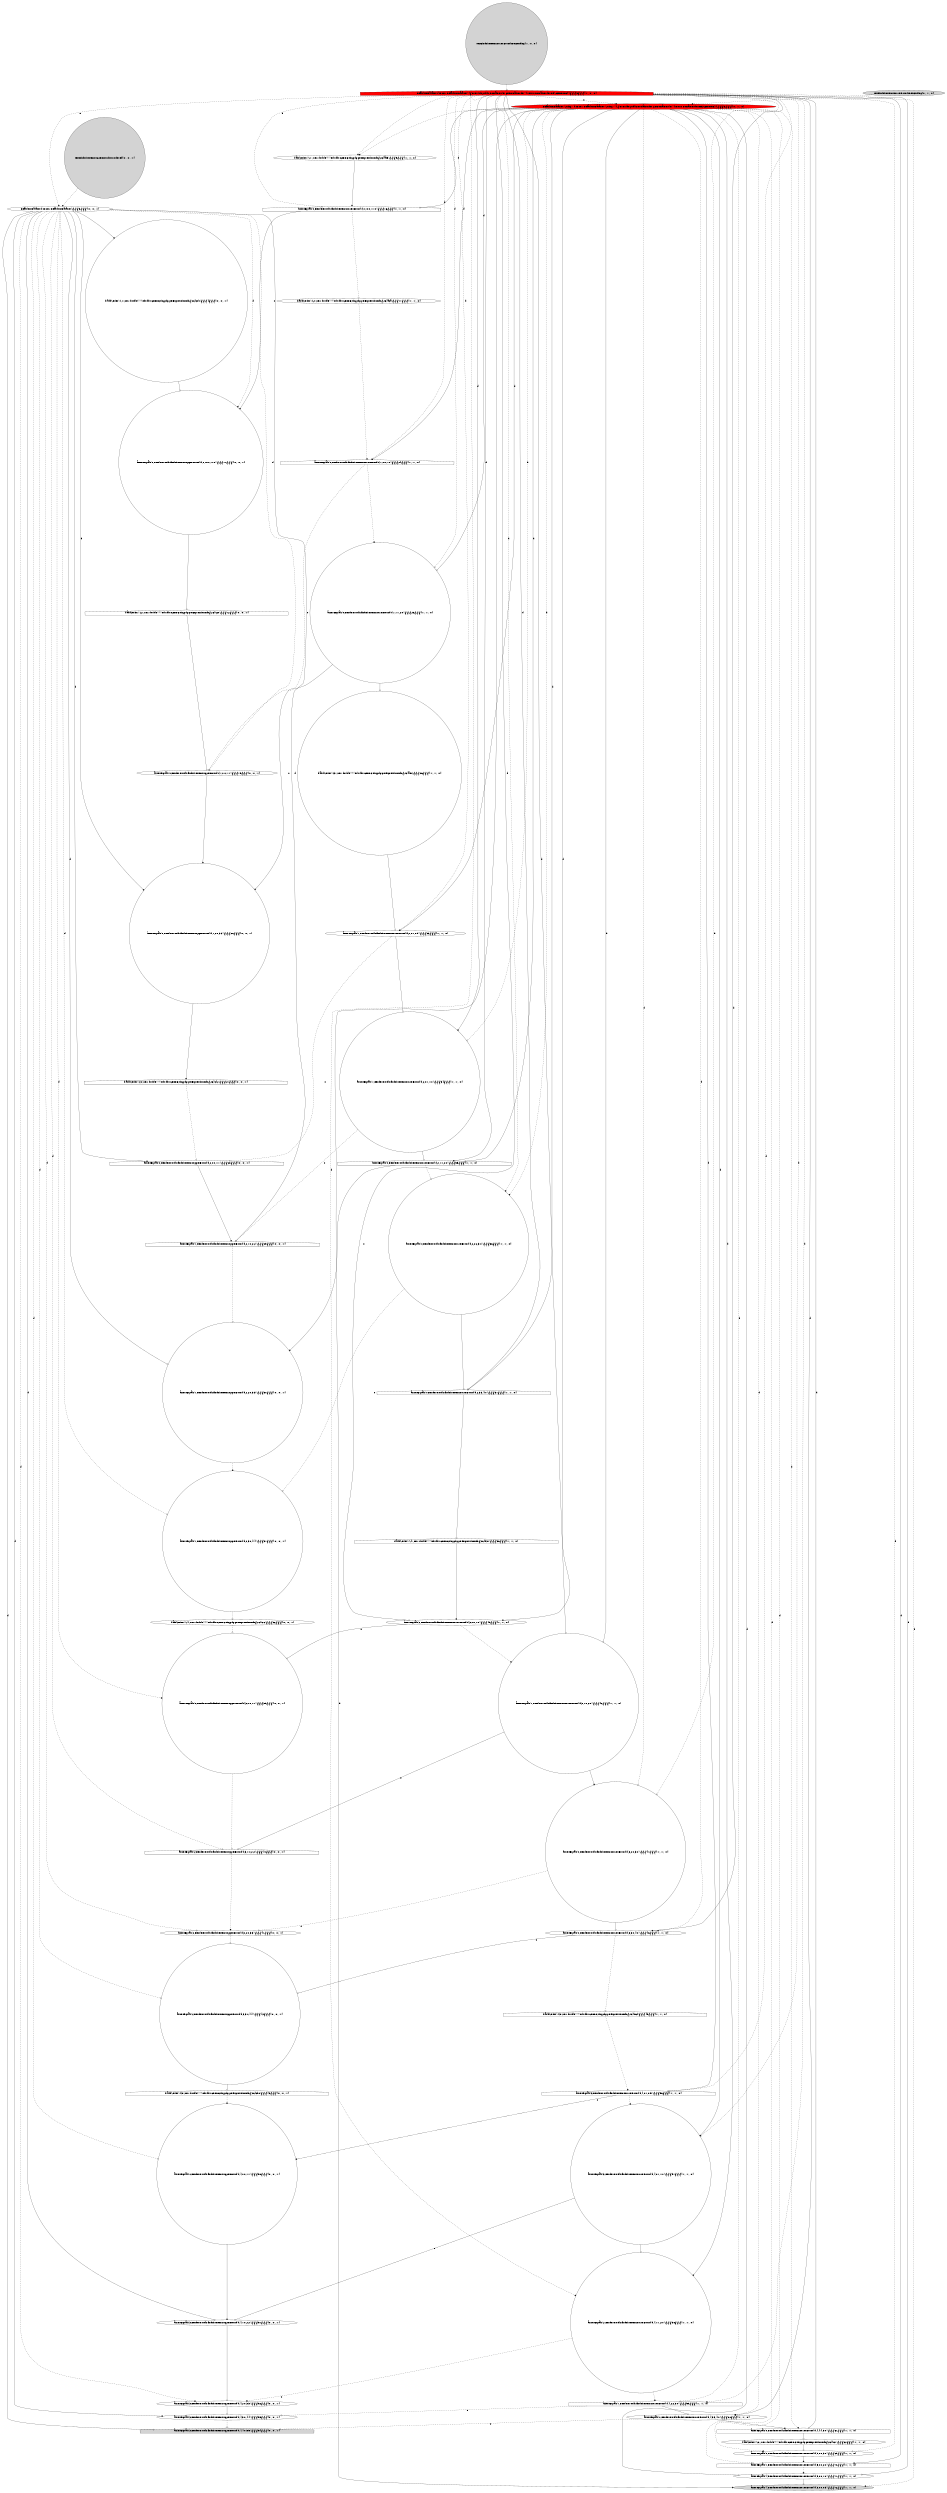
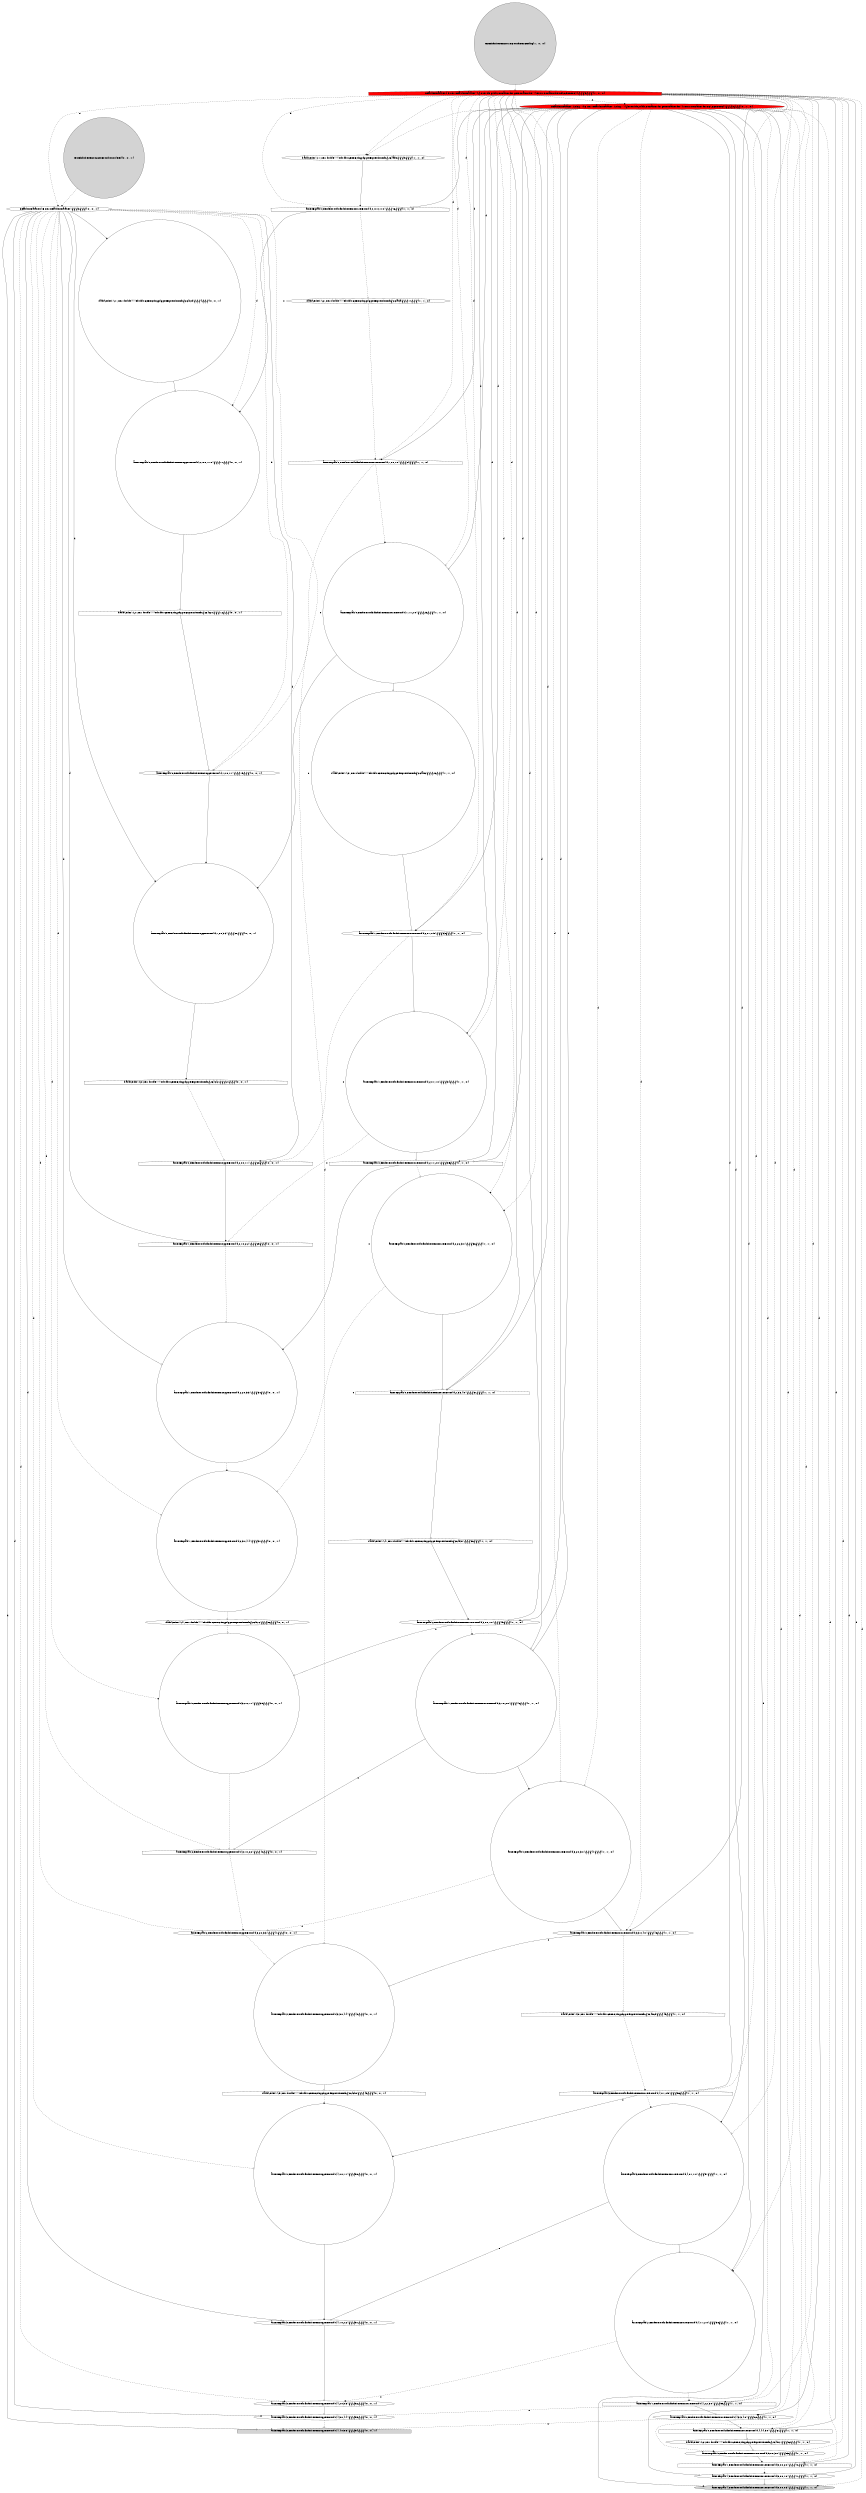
  digraph {
    node [fillcolor=white shape=ellipse style=filled]
    edge [style=solid arrowhead=odot]
    n1 [label="assertEquals(1,RendererUtils.findLiveItemsLowerBound(d,2,0.1,0.5))@@@33@@@['1', '1', '0']"]
    n2 [label="assertEquals(0,RendererUtils.findLiveItemsUpperBound(d,2,0.0,1.1))@@@28@@@['0', '0', '1']" shape=house]
    n3 [label="assertEquals(1,RendererUtils.findLiveItemsLowerBound(d,2,0.1,1.0))@@@34@@@['1', '1', '0']" shape=circle]
    n4 [fillcolor=lightgray label="assertEquals(4,RendererUtils.findLiveItemsLowerBound(d,5,0.0,0.5))@@@72@@@['1', '1', '0']"]
    n5 [label="assertEquals(0,RendererUtils.findLiveItemsLowerBound(d,2,1.1,2.0))@@@35@@@['1', '1', '0']" shape=house]
    n6 [label="assertEquals(0,RendererUtils.findLiveItemsLowerBound(d,2,2.2,3.0))@@@36@@@['1', '1', '0']" shape=circle]
    n7 [label="assertEquals(1,RendererUtils.findLiveItemsUpperBound(d,2,2.0,3.3))@@@30@@@['0', '0', '1']" shape=circle]
    n8 [label="d.addSeries(\"S6\",new double((((((edu.fdu.CPPDG.tinypdg.pe.ExpressionInfo@264bc1)@@@62@@@['1', '1', '0']"]
    n9 [label="assertEquals(0,RendererUtils.findLiveItemsLowerBound(d,5,0.0,3.0))@@@69@@@['1', '1', '0']"]
    n10 [label="assertEquals(0,RendererUtils.findLiveItemsLowerBound(d,2,3.3,4.0))@@@37@@@['1', '1', '0']" shape=house]
    n11 [label="assertEquals(1,RendererUtils.findLiveItemsUpperBound(d,2,3.0,4.4))@@@31@@@['0', '0', '1']" shape=circle]
    n12 [label="assertEquals(3,RendererUtils.findLiveItemsLowerBound(d,4,0.1,1.0))@@@57@@@['1', '1', '0']" shape=circle]
    n13 [label="assertEquals(2,RendererUtils.findLiveItemsLowerBound(d,4,1.1,2.0))@@@58@@@['1', '1', '0']" shape=circle]
    n14 [label="assertEquals(3,RendererUtils.findLiveItemsUpperBound(d,4,1.0,2.2))@@@51@@@['0', '0', '1']"]
    n15 [label="d.addSeries(\"S5\",new double((((((edu.fdu.CPPDG.tinypdg.pe.ExpressionInfo@264cb8)@@@43@@@['0', '0', '1']" shape=house]
    n16 [label="assertEquals(0,RendererUtils.findLiveItemsUpperBound(d,4,0.0,1.1))@@@50@@@['0', '0', '1']" shape=circle]
    n17 [label="assertEquals(1,RendererUtils.findLiveItemsLowerBound(d,3,1.0,2.0))@@@46@@@['1', '1', '0']" shape=circle]
    n18 [label="assertEquals(0,RendererUtils.findLiveItemsLowerBound(d,3,2.0,3.0))@@@47@@@['1', '1', '0']" shape=circle]
    n19 [label="assertEquals(2,RendererUtils.findLiveItemsUpperBound(d,3,1.0,2.2))@@@40@@@['0', '0', '1']" shape=house]
    n20 [fillcolor=lightgray label="testFindLiveItemsUpperBound_Unordered['0', '0', '1']" shape=circle]
    n21 [label="DefaultXYDataset d = new DefaultXYDataset()@@@3@@@['0', '0', '1']"]
    n22 [label="d.addSeries(\"S3\",new double((((((edu.fdu.CPPDG.tinypdg.pe.ExpressionInfo@264c42)@@@21@@@['0', '0', '1']" shape=house]
    n23 [label="assertEquals(1,RendererUtils.findLiveItemsLowerBound(d,4,2.2,3.0))@@@59@@@['1', '1', '0']" shape=house]
    n24 [label="assertEquals(3,RendererUtils.findLiveItemsUpperBound(d,4,2.0,3.3))@@@52@@@['0', '0', '1']"]
    n25 [label="d.addSeries(\"S4\",new double((((((edu.fdu.CPPDG.tinypdg.pe.ExpressionInfo@264b31)@@@38@@@['1', '1', '0']" shape=house]
    n26 [label="assertEquals(0,RendererUtils.findLiveItemsUpperBound(d,1,0.0,1.1))@@@19@@@['0', '0', '1']"]
    n27 [label="assertEquals(0,RendererUtils.findLiveItemsUpperBound(d,1,2.0,3.3))@@@20@@@['0', '0', '1']" shape=circle]
    n28 [label="assertEquals(1,RendererUtils.findLiveItemsUpperBound(d,2,1.0,2.2))@@@29@@@['0', '0', '1']" shape=house]
-   n29 [fillcolor=lightgray label="testFindLiveItemsLowerBound_Descending['0', '1', '0']"]
    n30 [fillcolor=red label="DefaultXYDataset<String> d = new DefaultXYDataset<String>(){@Override public DomainOrder getDomainOrder(){return DomainOrder.DESCENDING}}@@@3@@@['0', '1', '0']"]
    n31 [label="d.addSeries(\"S2\",new double((((((edu.fdu.CPPDG.tinypdg.pe.ExpressionInfo@264c20)@@@12@@@['0', '0', '1']" shape=house]
    n32 [label="assertEquals(2,RendererUtils.findLiveItemsLowerBound(d,3,0.0,1.0))@@@45@@@['1', '1', '0']"]
    n33 [label="assertEquals(0,RendererUtils.findLiveItemsUpperBound(d,3,0.0,1.1))@@@39@@@['0', '0', '1']" shape=circle]
    n34 [label="assertEquals(0,RendererUtils.findLiveItemsLowerBound(d,1,1.1,2.0))@@@25@@@['1', '1', '0']" shape=circle]
    n35 [label="d.addSeries(\"S3\",new double((((((edu.fdu.CPPDG.tinypdg.pe.ExpressionInfo@264aec)@@@26@@@['1', '1', '0']" shape=circle]
    n36 [label="assertEquals(0,RendererUtils.findLiveItemsLowerBound(d,4,3.3,4.0))@@@60@@@['1', '1', '0']"]
    n37 [label="assertEquals(0,RendererUtils.findLiveItemsLowerBound(d,4,4.4,5.0))@@@61@@@['1', '1', '0']" shape=house]
    n38 [fillcolor=lightgray label="assertEquals(3,RendererUtils.findLiveItemsUpperBound(d,4,4.0,5.5))@@@54@@@['0', '0', '1']" shape=house]
    n39 [label="d.addSeries(\"S1\",new double((((((edu.fdu.CPPDG.tinypdg.pe.ExpressionInfo@264ab5)@@@9@@@['1', '1', '0']"]
    n40 [label="assertEquals(0,RendererUtils.findLiveItemsLowerBound(d,0,10.0,11.0))@@@16@@@['1', '1', '0']" shape=house]
    n41 [label="d.addSeries(\"S4\",new double((((((edu.fdu.CPPDG.tinypdg.pe.ExpressionInfo@264c7c)@@@32@@@['0', '0', '1']"]
    n42 [label="d.addSeries(\"S1\",new double((((((edu.fdu.CPPDG.tinypdg.pe.ExpressionInfo@264c0b)@@@4@@@['0', '0', '1']" shape=circle]
    n43 [label="assertEquals(0,RendererUtils.findLiveItemsUpperBound(d,0,10.0,11.0))@@@11@@@['0', '0', '1']" shape=circle]
    n44 [label="assertEquals(2,RendererUtils.findLiveItemsUpperBound(d,3,3.0,4.4))@@@42@@@['0', '0', '1']" shape=circle]
    n45 [label="assertEquals(2,RendererUtils.findLiveItemsUpperBound(d,3,2.0,3.3))@@@41@@@['0', '0', '1']"]
    n46 [label="assertEquals(3,RendererUtils.findLiveItemsUpperBound(d,4,3.0,4.4))@@@53@@@['0', '0', '1']"]
    n47 [label="d.addSeries(\"S2\",new double((((((edu.fdu.CPPDG.tinypdg.pe.ExpressionInfo@264aca)@@@17@@@['1', '1', '0']"]
    n48 [label="assertEquals(3,RendererUtils.findLiveItemsLowerBound(d,4,0.1,0.5))@@@56@@@['1', '1', '0']" shape=house]
    n49 [label="assertEquals(0,RendererUtils.findLiveItemsLowerBound(d,1,0.0,1.0))@@@24@@@['1', '1', '0']" shape=house]
    n50 [fillcolor=red label="DefaultXYDataset d = new DefaultXYDataset(){@Override public DomainOrder getDomainOrder(){return DomainOrder.DESCENDING}}@@@3@@@['1', '0', '0']" shape=house]
    n51 [label="assertEquals(0,RendererUtils.findLiveItemsLowerBound(d,3,3.0,4.0))@@@48@@@['1', '1', '0']"]
    n52 [label="assertEquals(4,RendererUtils.findLiveItemsLowerBound(d,5,0.0,1.0))@@@71@@@['1', '1', '0']"]
    n53 [label="assertEquals(1,RendererUtils.findLiveItemsLowerBound(d,5,0.0,2.0))@@@70@@@['1', '1', '0']" shape=house]
    n54 [label="d.addSeries(\"S5\",new double((((((edu.fdu.CPPDG.tinypdg.pe.ExpressionInfo@264b6d)@@@49@@@['1', '1', '0']" shape=house]
    n55 [fillcolor=lightgray label="testFindLiveItemsLowerBound_Descending['1', '0', '0']" shape=circle]
    n1 -> n2 [label=0 style=dashed]
    n1 -> n3
    n2 -> n28 [arrowhead=dot]
    n3 -> n5
    n3 -> n28 [label=0 style=dashed]
    n5 -> n6 [style=dashed]
    n5 -> n7 [label=0 arrowhead=dot]
    n6 -> n10
    n6 -> n11 [label=0 style=dashed]
    n7 -> n11 [style=dashed arrowhead=dot]
    n8 -> n9
    n9 -> n53 [arrowhead=dot]
    n10 -> n25
    n11 -> n41 [style=dashed]
    n12 -> n13
    n12 -> n14 [label=0]
    n13 -> n23 [style=dashed arrowhead=dot]
    n13 -> n24 [label=0 style=dashed arrowhead=dot]
    n14 -> n24
    n15 -> n16 [style=dashed arrowhead=dot]
    n16 -> n14 [arrowhead=dot]
    n17 -> n18 [arrowhead=dot]
    n17 -> n19 [label=0]
    n18 -> n45 [label=0 style=dashed]
    n18 -> n51
    n19 -> n45 [style=dashed arrowhead=dot]
    n20 -> n21 [style=dashed arrowhead=dot]
    n21 -> n2 [label=d arrowhead=dot]
    n21 -> n7 [label=d]
    n21 -> n11 [label=d style=dashed]
    n21 -> n14 [label=d]
    n21 -> n16 [label=d style=dashed]
    n21 -> n19 [label=d style=dashed]
    n21 -> n24 [label=d style=dashed arrowhead=dot]
    n21 -> n26 [label=d style=dashed]
    n21 -> n27 [label=d arrowhead=dot]
    n21 -> n28 [label=d]
    n21 -> n33 [label=d style=dashed arrowhead=dot]
    n21 -> n38 [label=d]
    n21 -> n42 [arrowhead=dot]
    n21 -> n43 [label=d style=dashed arrowhead=dot]
    n21 -> n44 [label=d style=dashed]
    n21 -> n45 [label=d style=dashed]
    n21 -> n46 [label=d arrowhead=dot]
    n22 -> n2 [style=dashed]
    n23 -> n36
    n23 -> n46 [label=0 style=dashed]
    n24 -> n46
    n25 -> n32 [arrowhead=dot]
    n26 -> n27 [arrowhead=dot]
    n27 -> n22 [arrowhead=dot]
    n28 -> n7 [style=dashed]
-   n29 -> n30 [style=dashed arrowhead=dot]
    n30 -> n1 [label=d]
    n30 -> n3 [label=d style=dashed]
    n30 -> n4 [label=d arrowhead=dot]
    n30 -> n5 [label=d]
    n30 -> n6 [label=d style=dashed arrowhead=dot]
    n30 -> n9 [label=d style=dashed arrowhead=dot]
    n30 -> n10 [label=d]
    n30 -> n12 [label=d arrowhead=dot]
    n30 -> n13 [label=d arrowhead=dot]
    n30 -> n17 [label=d]
    n30 -> n18 [label=d style=dashed]
    n30 -> n23 [label=d style=dashed]
    n30 -> n32 [label=d arrowhead=dot]
    n30 -> n34 [label=d]
    n30 -> n36 [label=d style=dashed arrowhead=dot]
    n30 -> n37 [label=d style=dashed arrowhead=dot]
    n30 -> n39 [style=dashed arrowhead=dot]
    n30 -> n40 [label=d]
    n30 -> n48 [label=d]
    n30 -> n49 [label=d arrowhead=dot]
    n30 -> n51 [label=d style=dashed arrowhead=dot]
    n30 -> n52 [label=d]
    n30 -> n53 [label=d style=dashed]
    n31 -> n26
    n32 -> n17 [style=dashed arrowhead=dot]
    n32 -> n33 [label=0]
    n33 -> n19 [style=dashed]
    n34 -> n27 [label=0 arrowhead=dot]
    n34 -> n35
    n35 -> n1
    n36 -> n37 [arrowhead=dot]
    n36 -> n38 [label=0 style=dashed]
    n37 -> n8
    n39 -> n40 [arrowhead=dot]
    n40 -> n43 [label=0 arrowhead=dot]
    n40 -> n47 [style=dashed]
    n41 -> n33 [style=dashed]
    n42 -> n43
    n43 -> n31
    n44 -> n15
    n45 -> n44 [style=dashed]
    n46 -> n38 [style=dashed]
    n47 -> n49 [style=dashed arrowhead=dot]
    n48 -> n12 [style=dashed arrowhead=dot]
    n48 -> n16 [label=0 arrowhead=dot]
    n49 -> n26 [label=0 style=dashed]
    n49 -> n34 [style=dashed arrowhead=dot]
    n50 -> n1 [label=d style=dashed arrowhead=dot]
    n50 -> n3 [label=d arrowhead=dot]
    n50 -> n4 [label=d style=dashed arrowhead=dot]
    n50 -> n5 [label=d arrowhead=dot]
    n50 -> n6 [label=d style=dashed arrowhead=dot]
    n50 -> n9 [label=d style=dashed]
    n50 -> n10 [label=d]
    n50 -> n12 [label=d style=dashed]
    n50 -> n13 [label=d style=dashed arrowhead=dot]
    n50 -> n17 [label=d]
    n50 -> n18 [label=d style=dashed]
    n50 -> n21 [label=0 style=dashed arrowhead=dot]
    n50 -> n23 [label=d style=dashed arrowhead=dot]
    n50 -> n30 [label=0 style=dashed arrowhead=dot]
    n50 -> n32 [label=d]
    n50 -> n34 [label=d style=dashed]
    n50 -> n36 [label=d arrowhead=dot]
    n50 -> n37 [label=d]
    n50 -> n39 [style=dashed arrowhead=dot]
    n50 -> n40 [label=d style=dashed]
    n50 -> n48 [label=d style=dashed]
    n50 -> n49 [label=d style=dashed]
    n50 -> n51 [label=d arrowhead=dot]
    n50 -> n52 [label=d]
    n50 -> n53 [label=d arrowhead=dot]
    n51 -> n44 [label=0]
    n51 -> n54 [style=dashed]
    n52 -> n4
    n53 -> n52 [style=dashed arrowhead=dot]
    n54 -> n48 [style=dashed arrowhead=dot]
    n55 -> n50 [style=dashed]
  }
